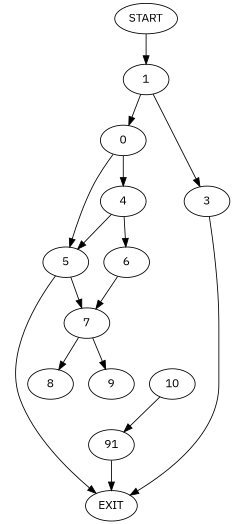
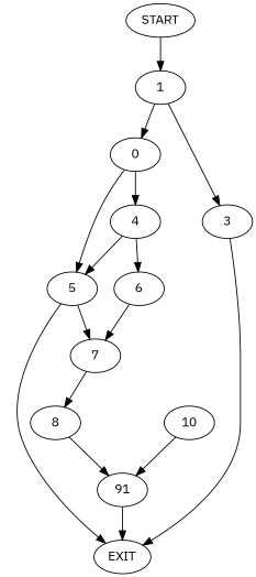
  digraph {
    fontname="IBM Plex Sans"
    node [fontname="IBM Plex Sans"]
    edge [fontname="IBM Plex Sans"]
    n1 [label=START]
    1
    n3 [label=0]
    3
    n5 [label=EXIT]
    4
    5
    6
    7
    8
-   9
    n12 [label=91]
    10
    n1 -> 1
    1 -> n3
    1 -> 3
    n3 -> 4
    n3 -> 5
    3 -> n5
    4 -> 5
    4 -> 6
    5 -> n5
    5 -> 7
    6 -> 7
    7 -> 8
-   7 -> 9
+   8 -> n12
    n12 -> n5
    10 -> n12
  }
